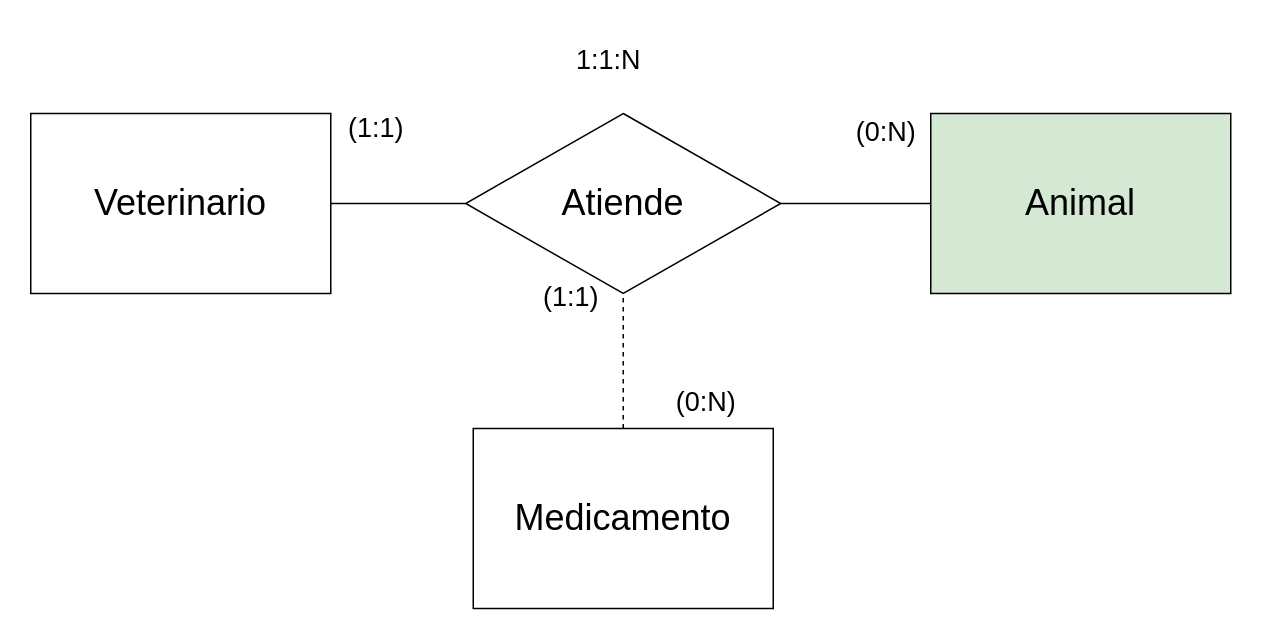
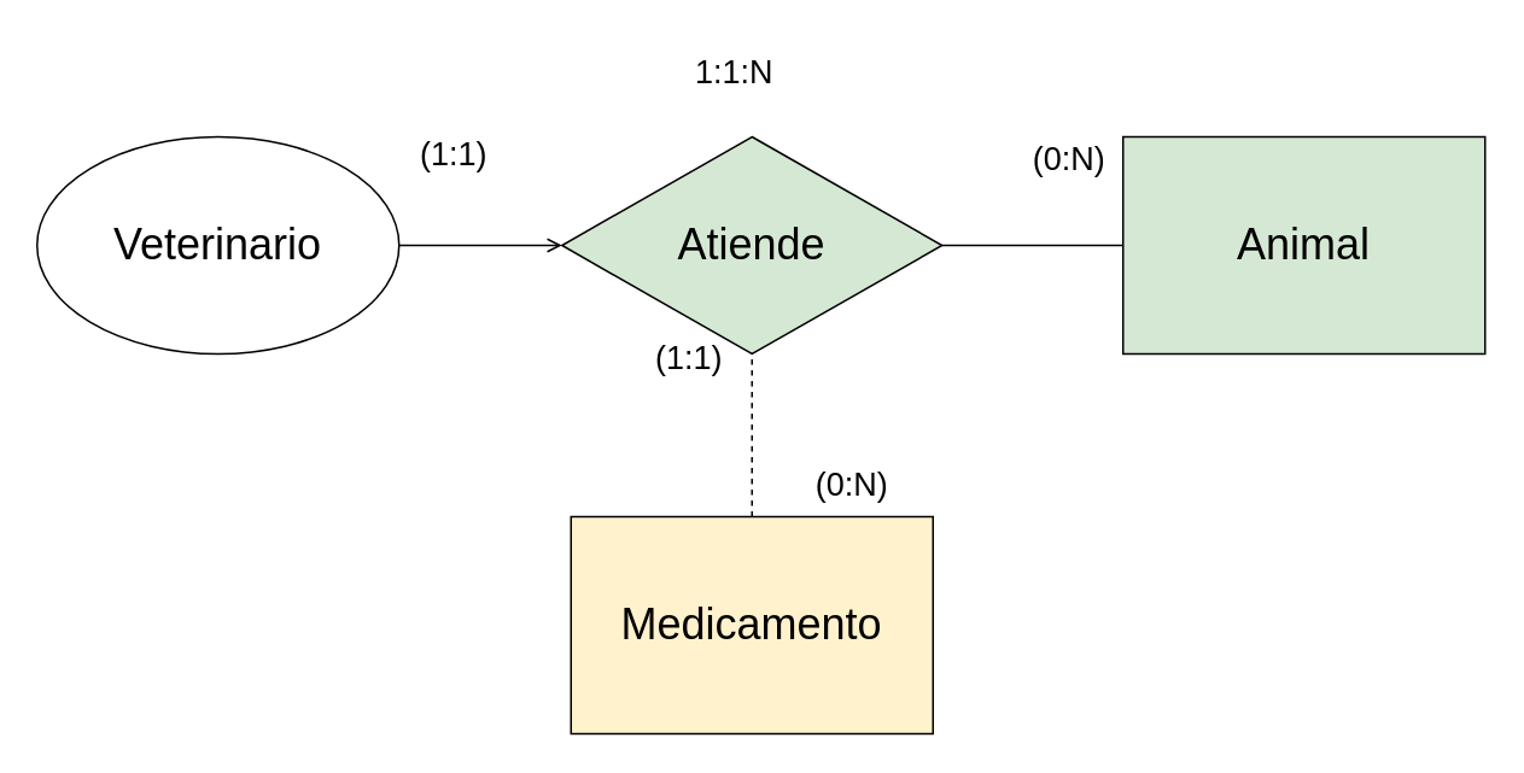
  <mxCell id="0" />
  <mxCell id="1" parent="0" />
- <mxCell id="2" value="&lt;span style=&quot;font-size: 24px;&quot;&gt;Veterinario&lt;/span&gt;" style="rounded=0;whiteSpace=wrap;html=1;" parent="1" vertex="1"><mxGeometry x="20" y="75" width="200" height="120" as="geometry" /></mxCell>
- <mxCell id="3" value="&lt;font style=&quot;font-size: 24px;&quot;&gt;Atiende&lt;/font&gt;" style="rhombus;whiteSpace=wrap;html=1;" parent="1" vertex="1"><mxGeometry x="310" y="75" width="210" height="120" as="geometry" /></mxCell>
- <mxCell id="4" value="" style="endArrow=none;html=1;rounded=0;exitX=1;exitY=0.5;exitDx=0;exitDy=0;entryX=0;entryY=0.5;entryDx=0;entryDy=0;" parent="1" source="2" target="3" edge="1"><mxGeometry width="50" height="50" relative="1" as="geometry"><mxPoint x="380" y="185" as="sourcePoint" /><mxPoint x="300" y="135" as="targetPoint" /></mxGeometry></mxCell>
+ <mxCell id="2" value="&lt;span style=&quot;font-size: 24px;&quot;&gt;Veterinario&lt;/span&gt;" style="ellipse;whiteSpace=wrap;html=1;" parent="1" vertex="1"><mxGeometry x="20" y="75" width="200" height="120" as="geometry" /></mxCell>
+ <mxCell id="3" value="&lt;font style=&quot;font-size: 24px;&quot;&gt;Atiende&lt;/font&gt;" style="rhombus;whiteSpace=wrap;html=1;fillColor=#d5e8d4;" parent="1" vertex="1"><mxGeometry x="310" y="75" width="210" height="120" as="geometry" /></mxCell>
+ <mxCell id="4" value="" style="endArrow=open;html=1;rounded=0;exitX=1;exitY=0.5;exitDx=0;exitDy=0;entryX=0;entryY=0.5;entryDx=0;entryDy=0;" parent="1" source="2" target="3" edge="1"><mxGeometry width="50" height="50" relative="1" as="geometry"><mxPoint x="380" y="185" as="sourcePoint" /><mxPoint x="300" y="135" as="targetPoint" /></mxGeometry></mxCell>
  <mxCell id="5" value="&lt;font style=&quot;font-size: 18px;&quot;&gt;(1:1)&lt;/font&gt;" style="text;html=1;align=center;verticalAlign=middle;resizable=0;points=[];autosize=1;strokeColor=none;fillColor=none;" parent="1" vertex="1"><mxGeometry x="220" y="65" width="60" height="40" as="geometry" /></mxCell>
  <mxCell id="6" value="&lt;font style=&quot;font-size: 18px;&quot;&gt;1:1:N&lt;/font&gt;" style="text;html=1;align=center;verticalAlign=middle;resizable=0;points=[];autosize=1;strokeColor=none;fillColor=none;" parent="1" vertex="1"><mxGeometry x="370" y="20" width="70" height="40" as="geometry" /></mxCell>
  <mxCell id="7" value="" style="endArrow=none;html=1;rounded=0;entryX=1;entryY=0.5;entryDx=0;entryDy=0;" parent="1" target="3" edge="1"><mxGeometry width="50" height="50" relative="1" as="geometry"><mxPoint x="620" y="135" as="sourcePoint" /><mxPoint x="510" y="195" as="targetPoint" /></mxGeometry></mxCell>
  <mxCell id="8" value="&lt;font style=&quot;font-size: 24px;&quot;&gt;Animal&lt;/font&gt;" style="rounded=0;whiteSpace=wrap;html=1;fillColor=#d5e8d4;" parent="1" vertex="1"><mxGeometry x="620" y="75" width="200" height="120" as="geometry" /></mxCell>
  <mxCell id="9" value="&lt;span style=&quot;font-size: 18px;&quot;&gt;(0:N)&lt;/span&gt;" style="text;html=1;align=center;verticalAlign=middle;resizable=0;points=[];autosize=1;strokeColor=none;fillColor=none;" parent="1" vertex="1"><mxGeometry x="560" y="68" width="60" height="40" as="geometry" /></mxCell>
  <mxCell id="10" value="" style="endArrow=none;html=1;rounded=0;exitX=0.5;exitY=0;exitDx=0;exitDy=0;entryX=0.5;entryY=1;entryDx=0;entryDy=0;dashed=1;" edge="1" parent="1" source="11" target="3"><mxGeometry width="50" height="50" relative="1" as="geometry"><mxPoint x="370" y="245" as="sourcePoint" /><mxPoint x="410" y="215" as="targetPoint" /></mxGeometry></mxCell>
- <mxCell id="11" value="&lt;span style=&quot;font-size: 24px;&quot;&gt;Medicamento&lt;/span&gt;" style="rounded=0;whiteSpace=wrap;html=1;" vertex="1" parent="1"><mxGeometry x="315" y="285" width="200" height="120" as="geometry" /></mxCell>
+ <mxCell id="11" value="&lt;span style=&quot;font-size: 24px;&quot;&gt;Medicamento&lt;/span&gt;" style="rounded=0;whiteSpace=wrap;html=1;fillColor=#fff2cc;" vertex="1" parent="1"><mxGeometry x="315" y="285" width="200" height="120" as="geometry" /></mxCell>
  <mxCell id="12" value="&lt;font style=&quot;font-size: 18px;&quot;&gt;(1:1)&lt;/font&gt;" style="text;html=1;align=center;verticalAlign=middle;resizable=0;points=[];autosize=1;strokeColor=none;fillColor=none;" vertex="1" parent="1"><mxGeometry x="350" y="178" width="60" height="40" as="geometry" /></mxCell>
  <mxCell id="13" value="&lt;font style=&quot;font-size: 18px;&quot;&gt;(0:N)&lt;/font&gt;" style="text;html=1;align=center;verticalAlign=middle;resizable=0;points=[];autosize=1;strokeColor=none;fillColor=none;" vertex="1" parent="1"><mxGeometry x="440" y="248" width="60" height="40" as="geometry" /></mxCell>
